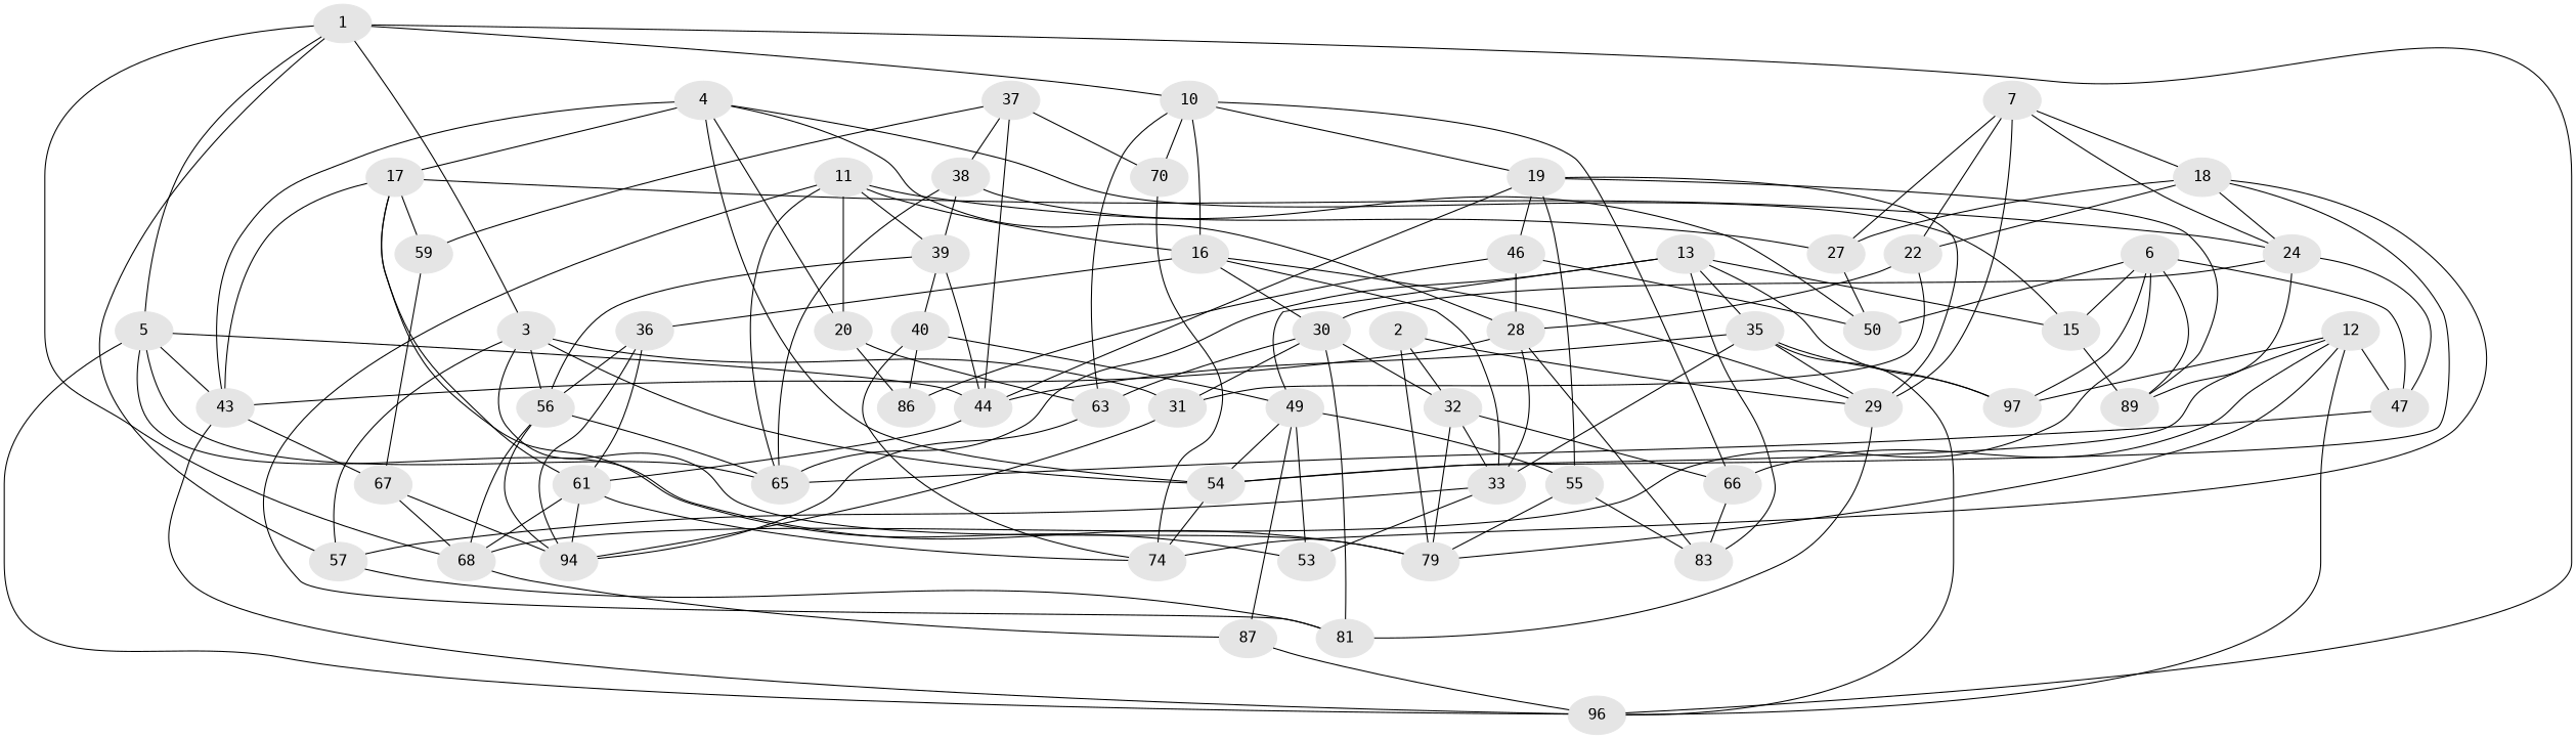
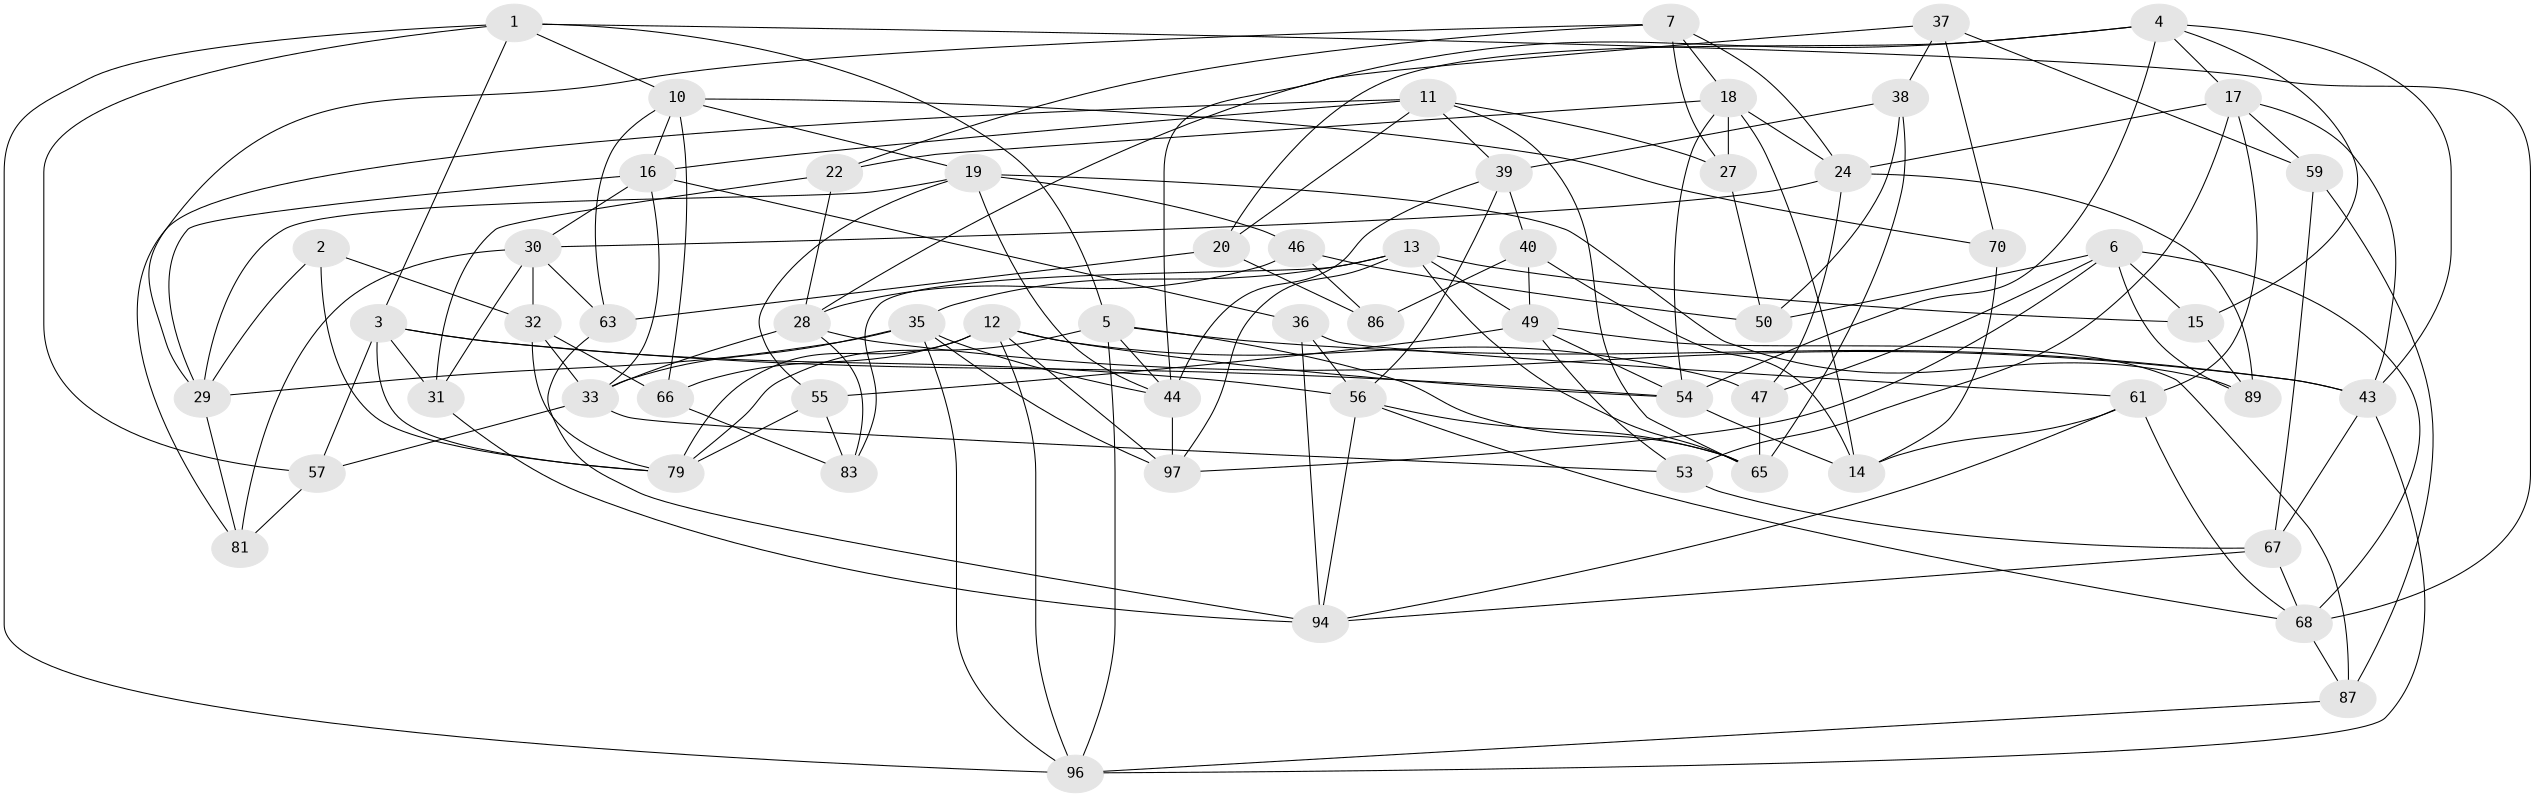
  graph {
    fontname="DejaVu Sans Mono"
    node [color=gray90 fontname="DejaVu Sans Mono" style=filled]
    edge [fontname="DejaVu Sans Mono"]
    1 [super="+62"]
    3 [super="+23"]
    5 [super="+8"]
    10 [super="+71"]
    57
    68 [super="+90"]
    96 [super="+98"]
    79 [super="+84"]
    31
    54 [super="+58"]
    56 [super="+73"]
    43 [super="+78"]
    44 [super="+51"]
    65 [super="+80"]
    16 [super="+21"]
    19 [super="+77"]
    63
    66
    70
    81
    87
    29 [super="+76"]
    2
    32 [super="+52"]
    33 [super="+35"]
    94 [super="+95"]
-   74 [super="+88"]
+   74 [super="+88" label=14]
    4 [super="+99"]
    15
    17 [super="+34"]
    20 [super="+69"]
    28 [super="+41"]
    89
    24 [super="+60"]
    53
    59
    61 [super="+82"]
    86 [super="+100"]
    83
    67 [super="+93"]
    6 [super="+46"]
    47
    50
    97
    7 [super="+75"]
    18 [super="+48"]
    22
    27
    30 [super="+42"]
    38 [super="+72"]
    39 [super="+91"]
    36
    n53 [label=46]
    55
    11 [super="+45"]
    40
    12 [super="+85"]
    13 [super="+14"]
    n59 [label=35 super="+92"]
    49 [super="+64"]
    37
    1 -- 3
    1 -- 5
    1 -- 10
    1 -- 57
    1 -- 68
    1 -- 96
    3 -- 57
    3 -- 79
    3 -- 31
    3 -- 54
    3 -- 56
    5 -- 96
    5 -- 79
    5 -- 43
    5 -- 44
    5 -- 65
    10 -- 16
    10 -- 19
    10 -- 63
    10 -- 66
    10 -- 70
    57 -- 81
    68 -- 87
    31 -- 94
    54 -- 74
    56 -- 68
    56 -- 65
    56 -- 94
    43 -- 96
    43 -- 67
-   44 -- 61
+   44 -- 97
    16 -- 29
    16 -- 33
    16 -- 30
    16 -- 36
    19 -- 44
    19 -- 29
    19 -- 89
    19 -- n53
    19 -- 55
    63 -- 94
    66 -- 83
    70 -- 74 [weight=2]
    87 -- 96
    29 -- 81
    2 -- 79
    2 -- 29
    2 -- 32 [weight=2]
    32 -- 79
    32 -- 66
    32 -- 33
    33 -- 57
    33 -- 53
    4 -- 54
    4 -- 43
    4 -- 15
    4 -- 17
    4 -- 20
    4 -- 28
    15 -- 89
    17 -- 43
    17 -- 24
    17 -- 53
    17 -- 59
    17 -- 61
    20 -- 63
    20 -- 86 [weight=2]
    28 -- 43
    28 -- 33
    28 -- 83
    24 -- 89
    24 -- 47
    24 -- 30
+   53 -- 67
+   59 -- 87
    59 -- 67
    61 -- 68
    61 -- 94
    61 -- 74
    67 -- 68
    67 -- 94
    6 -- 68
    6 -- 15
    6 -- 89
    6 -- 47
    6 -- 50
    6 -- 97
    47 -- 65
    7 -- 29
    7 -- 24
    7 -- 18
    7 -- 22
    7 -- 27
    18 -- 54
    18 -- 74
    18 -- 24
    18 -- 22
    18 -- 27
    22 -- 31
    22 -- 28
    27 -- 50
    30 -- 31
    30 -- 63
    30 -- 81
    30 -- 32
    38 -- 65
    38 -- 50
    38 -- 39 [weight=2]
    39 -- 56
    39 -- 44
    39 -- 40
    36 -- 56
    36 -- 94
    36 -- 61
    n53 -- 28
    n53 -- 86
    n53 -- 50
    55 -- 79
    55 -- 83
    11 -- 65
    11 -- 16
    11 -- 81
    11 -- 20
    11 -- 27
    11 -- 39
    40 -- 74
    40 -- 86
    40 -- 49
    12 -- 96
    12 -- 79
    12 -- 54
    12 -- 66
    12 -- 47
    12 -- 97
    13 -- 65
    13 -- 15
    13 -- 83
    13 -- 97
    13 -- n59
    13 -- 49
    n59 -- 96
    n59 -- 44
    n59 -- 29
    n59 -- 33
    n59 -- 97
    49 -- 54
    49 -- 87
    49 -- 53
    49 -- 55
    37 -- 44
    37 -- 70
    37 -- 59
    37 -- 38
  }
